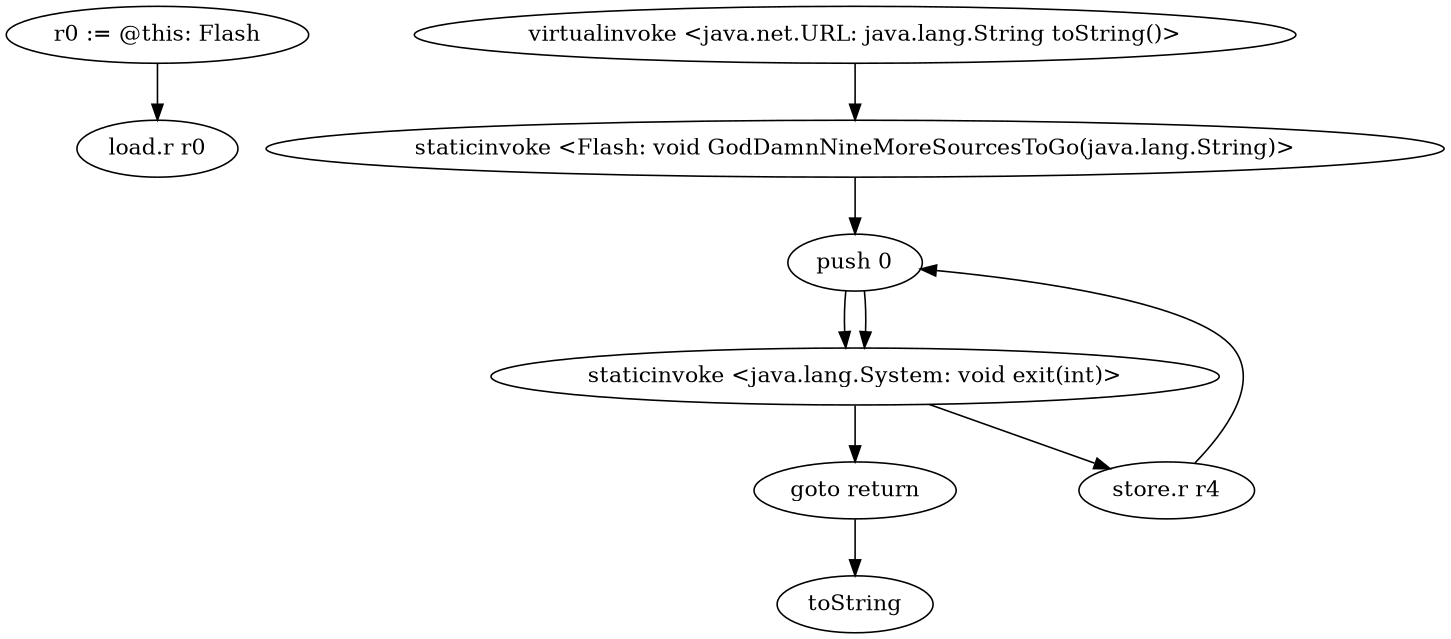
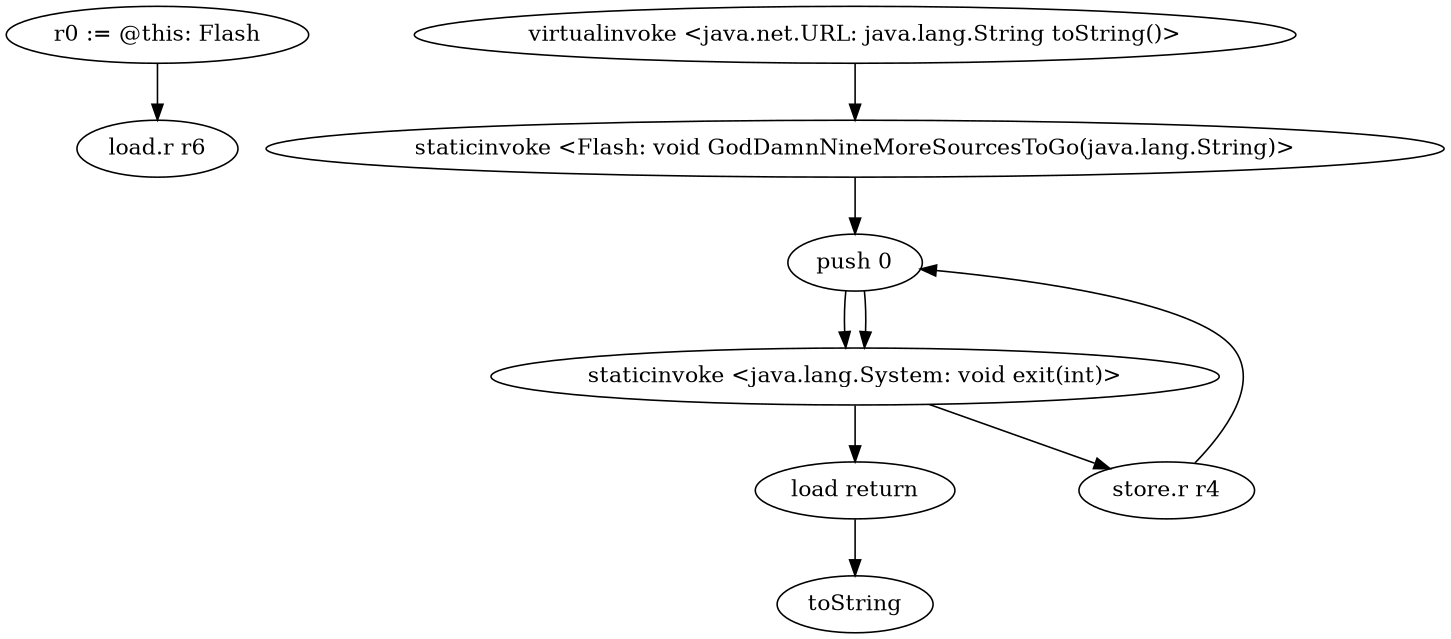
  digraph {
    "r0 := @this: Flash"
-   "load.r r0"
+   "load.r r0" [label="load.r r6"]
    "virtualinvoke <java.net.URL: java.lang.String toString()>"
    "staticinvoke <Flash: void GodDamnNineMoreSourcesToGo(java.lang.String)>"
    "push 0"
    "staticinvoke <java.lang.System: void exit(int)>"
-   "goto return"
+   "goto return" [label="load return"]
    n8 [label="store.r r4"]
    n9 [label=toString]
    "r0 := @this: Flash" -> "load.r r0"
    "virtualinvoke <java.net.URL: java.lang.String toString()>" -> "staticinvoke <Flash: void GodDamnNineMoreSourcesToGo(java.lang.String)>"
    "staticinvoke <Flash: void GodDamnNineMoreSourcesToGo(java.lang.String)>" -> "push 0"
    "push 0" -> "staticinvoke <java.lang.System: void exit(int)>"
    "push 0" -> "staticinvoke <java.lang.System: void exit(int)>"
    "staticinvoke <java.lang.System: void exit(int)>" -> "goto return"
    "staticinvoke <java.lang.System: void exit(int)>" -> n8
    "goto return" -> n9
    n8 -> "push 0"
  }
